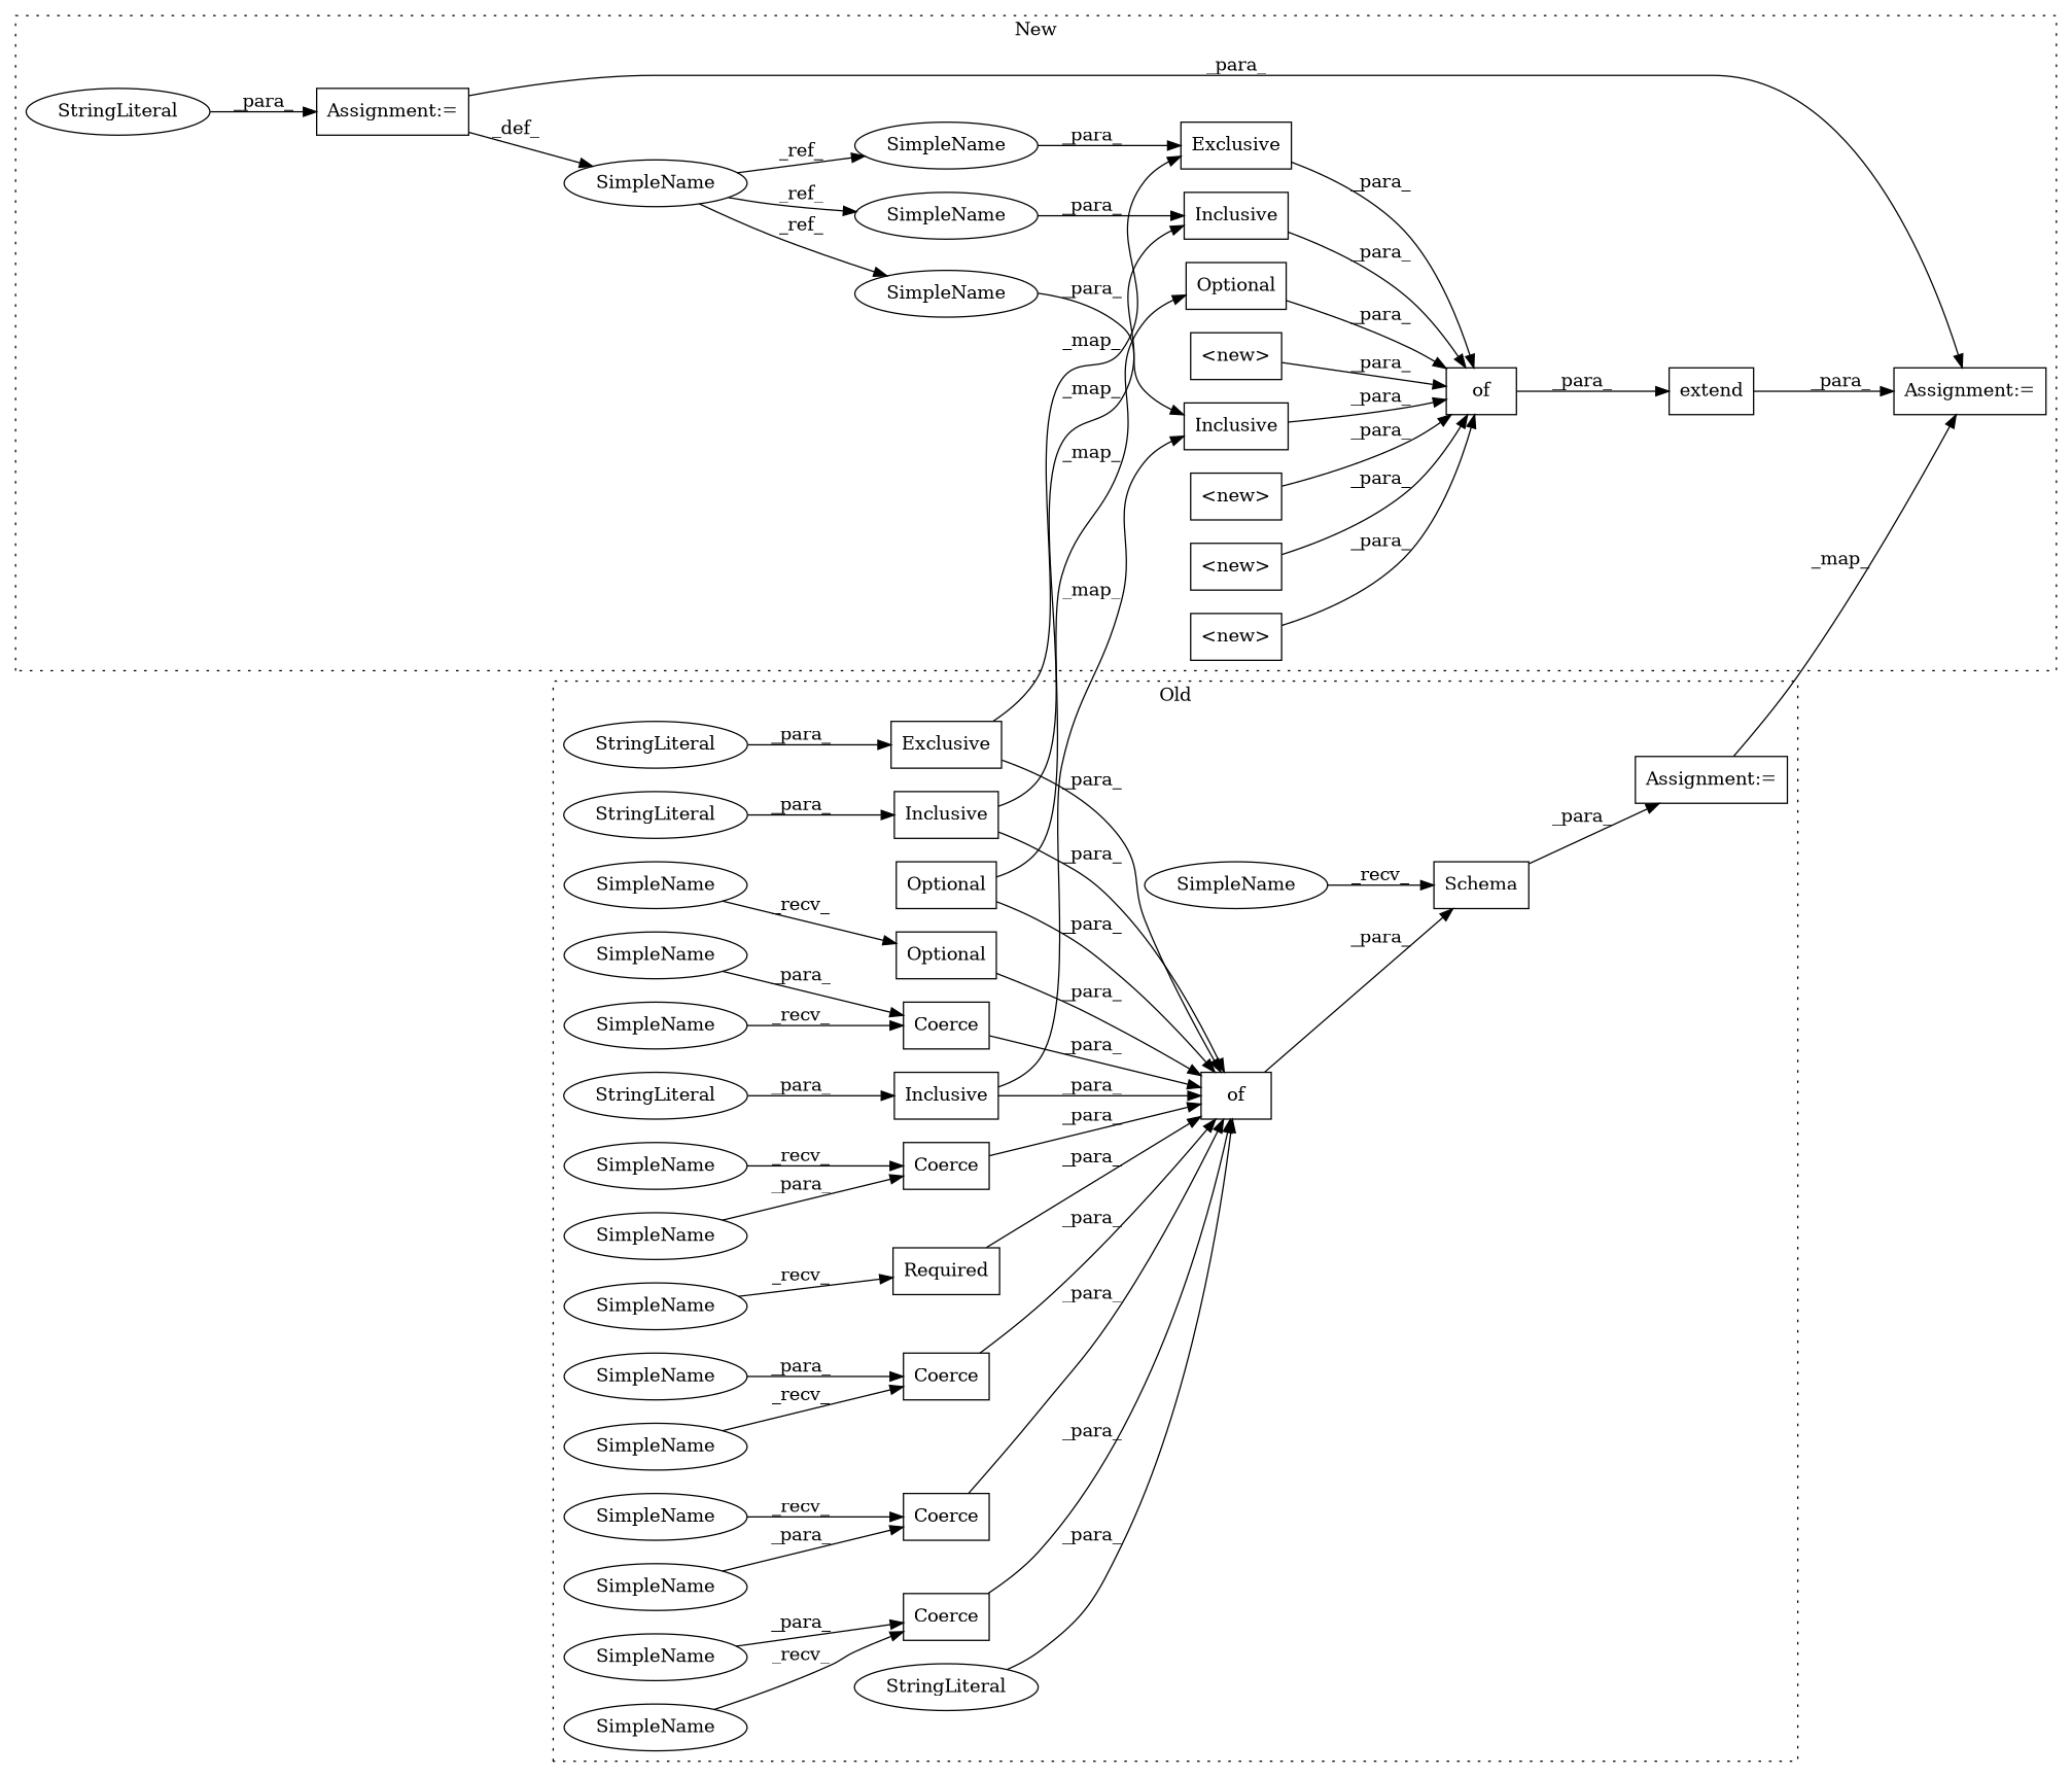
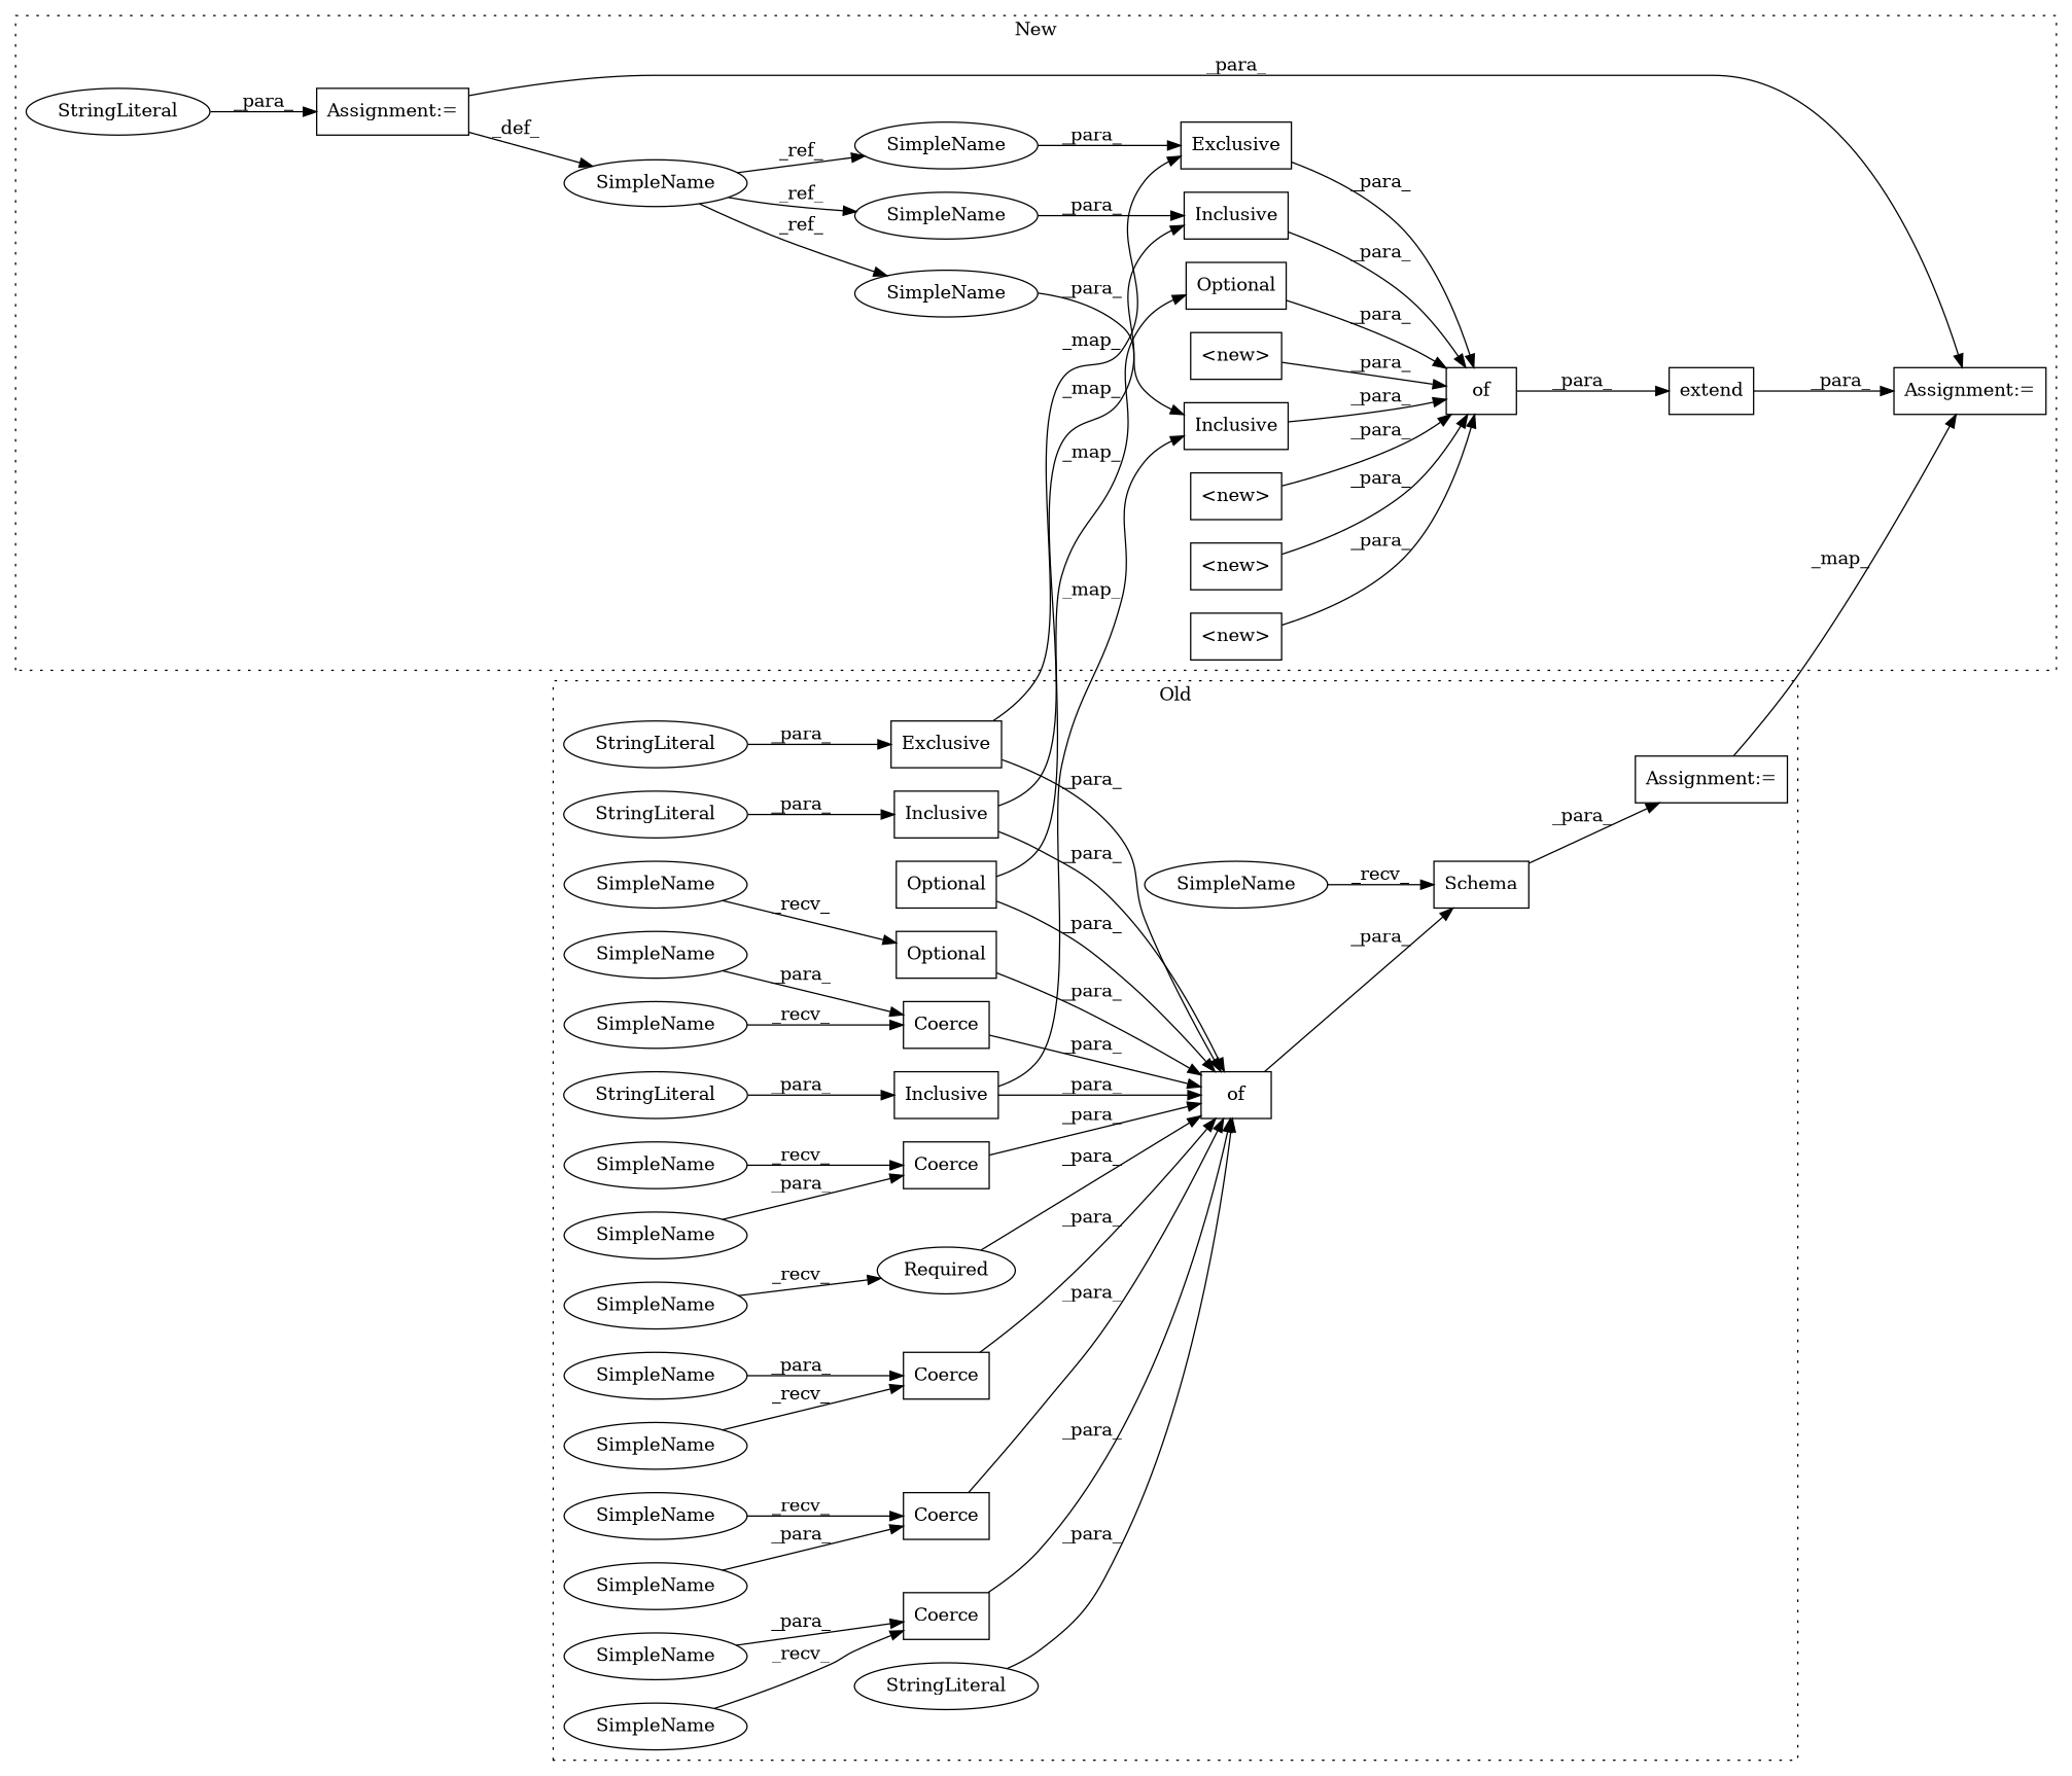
  digraph {
    rankdir=LR
    node [a=32 l=10 s=954 shape=box]
    n1 [l="7,1" label=Coerce s="980,993"]
-   n2 [l="9,1" label=Required s="664,686"]
+   n2 [l="9,1" label=Required s="664,686" shape=ellipse]
    n3 [l="3,1" label=of s="650,1139"]
    n4 [a=45 l=12 label=StringLiteral s=688 shape=ellipse]
    n5 [l="9,1" label=Optional s="712,730"]
    n6 [l="9,1" label=Optional s="769,801"]
    n7 [l="10,1" label=Inclusive s="921,967"]
    n8 [l="10,1" label=Exclusive s="1006,1047"]
    n9 [l="10,1" label=Inclusive s="840,882"]
    n10 [l="7,1" label=Coerce s="743,756"]
    n11 [l="7,1" label=Schema s="639,1140"]
    n12 [l="7,1" label=Coerce s="1060,1073"]
    n13 [a=45 l=13 label=StringLiteral s=869 shape=ellipse]
    n14 [l="7,1" label=Coerce s="895,908"]
    n15 [a=45 l=13 label=StringLiteral shape=ellipse]
    n16 [l="7,1" label=Coerce s="814,827"]
    n17 [a=45 l=13 label=StringLiteral s=1034 shape=ellipse]
    n18 [a=7 l=1 label="Assignment:=" s=627]
    n19 [a=42 label=SimpleName s=628 shape=ellipse]
    n20 [a=42 label=SimpleName s=803 shape=ellipse]
    n21 [a=42 label=SimpleName s=884 shape=ellipse]
    n22 [a=42 label=SimpleName s=701 shape=ellipse]
    n23 [a=42 label=SimpleName s=969 shape=ellipse]
    n24 [a=42 label=SimpleName s=1049 shape=ellipse]
    n25 [a=42 label=SimpleName s=653 shape=ellipse]
    n26 [a=42 label=SimpleName s=732 shape=ellipse]
    n27 [a=42 l=6 label=SimpleName s=750 shape=ellipse]
    n28 [a=42 l=6 label=SimpleName s=821 shape=ellipse]
    n29 [a=42 l=6 label=SimpleName s=902 shape=ellipse]
    n30 [a=42 l=6 label=SimpleName s=987 shape=ellipse]
    n31 [a=42 l=6 label=SimpleName s=1067 shape=ellipse]
    n32 [a=14 l=52 label="<new>" s=1179]
    n33 [l="7,1" label=extend s="784,1297"]
    n34 [l="3,1" label=of s="795,1296"]
    n35 [a=14 l=52 label="<new>"]
    n36 [a=7 l=1 label="Assignment:=" s=732]
    n37 [a=45 l=13 label=StringLiteral s=733 shape=ellipse]
    n38 [a=14 l=52 label="<new>" s=1069]
    n39 [l="9,1" label=Optional s="809,841"]
    n40 [l="10,1" label=Inclusive s="1018,1067"]
    n41 [l="10,1" label=Exclusive s="1133,1177"]
    n42 [l="10,1" label=Inclusive s="907,952"]
    n43 [a=42 l=16 label=SimpleName s=716 shape=ellipse]
    n44 [a=14 l=52 label="<new>" s=843]
    n45 [a=7 l=1 label="Assignment:=" s=767]
    n46 [a=42 l=16 label=SimpleName s=1051 shape=ellipse]
    n47 [a=42 l=16 label=SimpleName s=936 shape=ellipse]
    n48 [a=42 l=16 label=SimpleName s=1161 shape=ellipse]
    subgraph cluster_1 {
      label=Old
      style=dotted
      n1
      n2
      n3
      n4
      n5
      n6
      n7
      n8
      n9
      n10
      n11
      n12
      n13
      n14
      n15
      n16
      n17
      n18
      n19
      n20
      n21
      n22
      n23
      n24
      n25
      n26
      n27
      n28
      n29
      n30
      n31
    }
    subgraph cluster_2 {
      label=New
      style=dotted
      n32
      n33
      n34
      n35
      n36
      n37
      n38
      n39
      n40
      n41
      n42
      n43
      n44
      n45
      n46
      n47
      n48
    }
    n1 -> n3 [label=_para_]
    n2 -> n3 [label=_para_]
    n3 -> n11 [label=_para_]
    n4 -> n3 [label=_para_]
    n5 -> n3 [label=_para_]
    n6 -> n3 [label=_para_]
    n6 -> n39 [label=_map_]
    n7 -> n3 [label=_para_]
    n7 -> n40 [label=_map_]
    n8 -> n3 [label=_para_]
    n8 -> n41 [label=_map_]
    n9 -> n3 [label=_para_]
    n9 -> n42 [label=_map_]
    n10 -> n3 [label=_para_]
    n11 -> n18 [label=_para_]
    n12 -> n3 [label=_para_]
    n13 -> n9 [label=_para_]
    n14 -> n3 [label=_para_]
    n15 -> n7 [label=_para_]
    n16 -> n3 [label=_para_]
    n17 -> n8 [label=_para_]
    n18 -> n45 [label=_map_]
    n19 -> n11 [label=_recv_]
    n20 -> n16 [label=_recv_]
    n21 -> n14 [label=_recv_]
    n22 -> n5 [label=_recv_]
    n23 -> n1 [label=_recv_]
    n24 -> n12 [label=_recv_]
    n25 -> n2 [label=_recv_]
    n26 -> n10 [label=_recv_]
    n27 -> n10 [label=_para_]
    n28 -> n16 [label=_para_]
    n29 -> n14 [label=_para_]
    n30 -> n1 [label=_para_]
    n31 -> n12 [label=_para_]
    n32 -> n34 [label=_para_]
    n33 -> n45 [label=_para_]
    n34 -> n33 [label=_para_]
    n35 -> n34 [label=_para_]
    n36 -> n43 [label=_def_]
    n36 -> n45 [label=_para_]
    n37 -> n36 [label=_para_]
    n38 -> n34 [label=_para_]
    n39 -> n34 [label=_para_]
    n40 -> n34 [label=_para_]
    n41 -> n34 [label=_para_]
    n42 -> n34 [label=_para_]
    n43 -> n46 [label=_ref_]
    n43 -> n47 [label=_ref_]
    n43 -> n48 [label=_ref_]
    n44 -> n34 [label=_para_]
    n46 -> n40 [label=_para_]
    n47 -> n42 [label=_para_]
    n48 -> n41 [label=_para_]
  }
